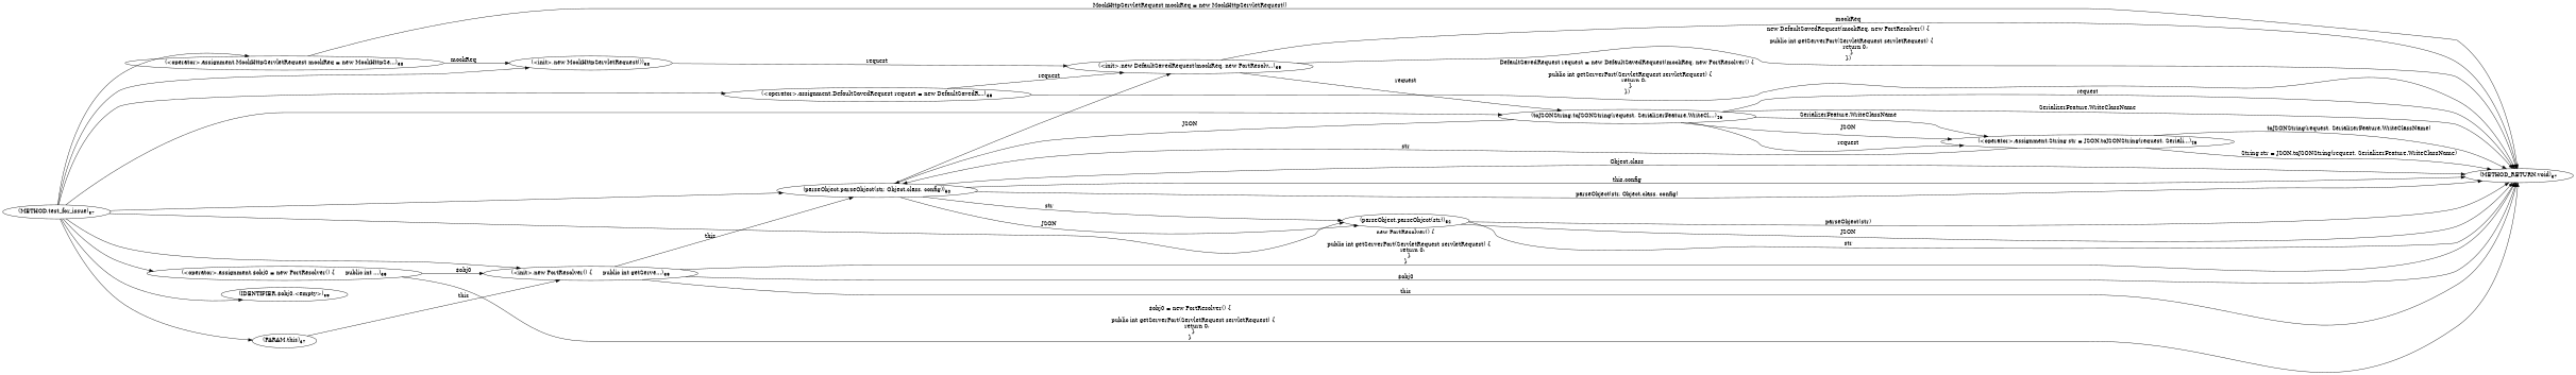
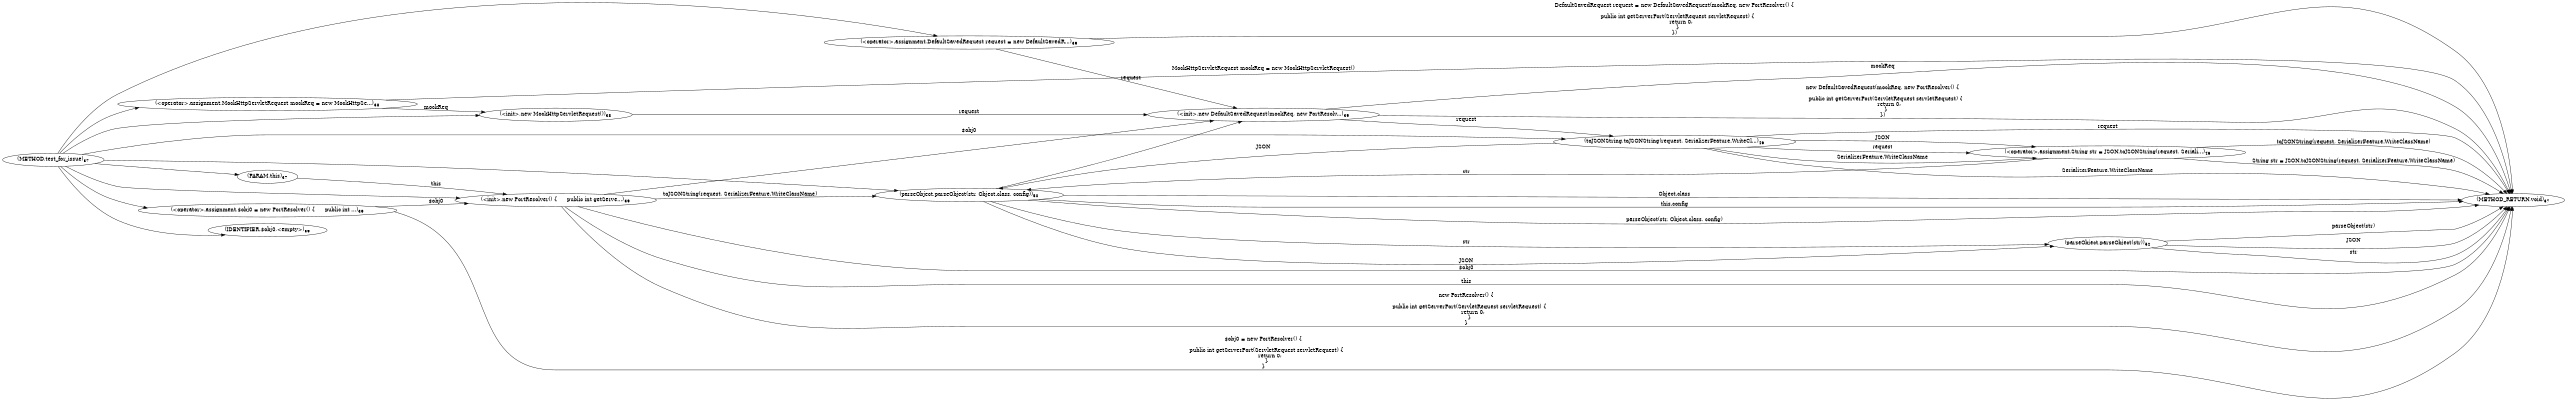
  digraph {
    rankdir=LR
    n1 [label=<(METHOD,test_for_issue)<SUB>37</SUB>>]
    n2 [label=<(PARAM,this)<SUB>37</SUB>>]
    n3 [label=<(&lt;operator&gt;.assignment,MockHttpServletRequest mockReq = new MockHttpSe...)<SUB>38</SUB>>]
    n4 [label=<(&lt;init&gt;,new MockHttpServletRequest())<SUB>38</SUB>>]
    n5 [label=<(&lt;operator&gt;.assignment,DefaultSavedRequest request = new DefaultSavedR...)<SUB>39</SUB>>]
    n6 [label=<(parseObject,parseObject(str, Object.class, config))<SUB>50</SUB>>]
    n7 [label=<(parseObject,parseObject(str))<SUB>52</SUB>>]
    n8 [label=<(&lt;operator&gt;.assignment,$obj0 = new PortResolver() {      public int ...)<SUB>39</SUB>>]
    n9 [label=<(&lt;init&gt;,new PortResolver() {      public int getServe...)<SUB>39</SUB>>]
    n10 [label=<(IDENTIFIER,$obj0,&lt;empty&gt;)<SUB>39</SUB>>]
    n11 [label=<(toJSONString,toJSONString(request, SerializerFeature.WriteCl...)<SUB>46</SUB>>]
    n12 [label=<(METHOD_RETURN,void)<SUB>37</SUB>>]
    n13 [label=<(&lt;init&gt;,new DefaultSavedRequest(mockReq, new PortResolv...)<SUB>39</SUB>>]
    n14 [label=<(&lt;operator&gt;.assignment,String str = JSON.toJSONString(request, Seriali...)<SUB>46</SUB>>]
    n1 -> n2
    n1 -> n3
    n1 -> n4
    n1 -> n5
    n1 -> n6
-   n1 -> n7
    n1 -> n8
    n1 -> n9
    n1 -> n10
    n1 -> n11
    n2 -> n9 [label=this]
    n3 -> n4 [label=mockReq]
    n3 -> n12 [label="MockHttpServletRequest mockReq = new MockHttpServletRequest()"]
    n4 -> n13 [label=request]
    n5 -> n12 [label="DefaultSavedRequest request = new DefaultSavedRequest(mockReq, new PortResolver() {\n\n    public int getServerPort(ServletRequest servletRequest) {\n        return 0;\n    }\n})"]
    n5 -> n13 [label=request]
    n6 -> n7 [label=JSON]
    n6 -> n7 [label=str]
    n6 -> n12 [label="Object.class"]
    n6 -> n12 [label="this.config"]
    n6 -> n12 [label="parseObject(str, Object.class, config)"]
    n6 -> n13
    n7 -> n12 [label=JSON]
    n7 -> n12 [label=str]
    n7 -> n12 [label="parseObject(str)"]
    n8 -> n9 [label="$obj0"]
    n8 -> n12 [label="$obj0 = new PortResolver() {\n\n    public int getServerPort(ServletRequest servletRequest) {\n        return 0;\n    }\n}"]
-   n9 -> n6 [label=this]
+   n9 -> n6 [label="toJSONString(request, SerializerFeature.WriteClassName)"]
    n9 -> n12 [label="$obj0"]
    n9 -> n12 [label=this]
    n9 -> n12 [label="new PortResolver() {\n\n    public int getServerPort(ServletRequest servletRequest) {\n        return 0;\n    }\n}"]
+   n9 -> n13 [label="$obj0"]
    n11 -> n6 [label=JSON]
    n11 -> n12 [label=request]
    n11 -> n12 [label="SerializerFeature.WriteClassName"]
    n11 -> n14 [label=JSON]
    n11 -> n14 [label=request]
    n11 -> n14 [label="SerializerFeature.WriteClassName"]
    n13 -> n11 [label=request]
    n13 -> n12 [label=mockReq]
    n13 -> n12 [label="new DefaultSavedRequest(mockReq, new PortResolver() {\n\n    public int getServerPort(ServletRequest servletRequest) {\n        return 0;\n    }\n})"]
    n14 -> n6 [label=str]
    n14 -> n12 [label="toJSONString(request, SerializerFeature.WriteClassName)"]
    n14 -> n12 [label="String str = JSON.toJSONString(request, SerializerFeature.WriteClassName)"]
  }
